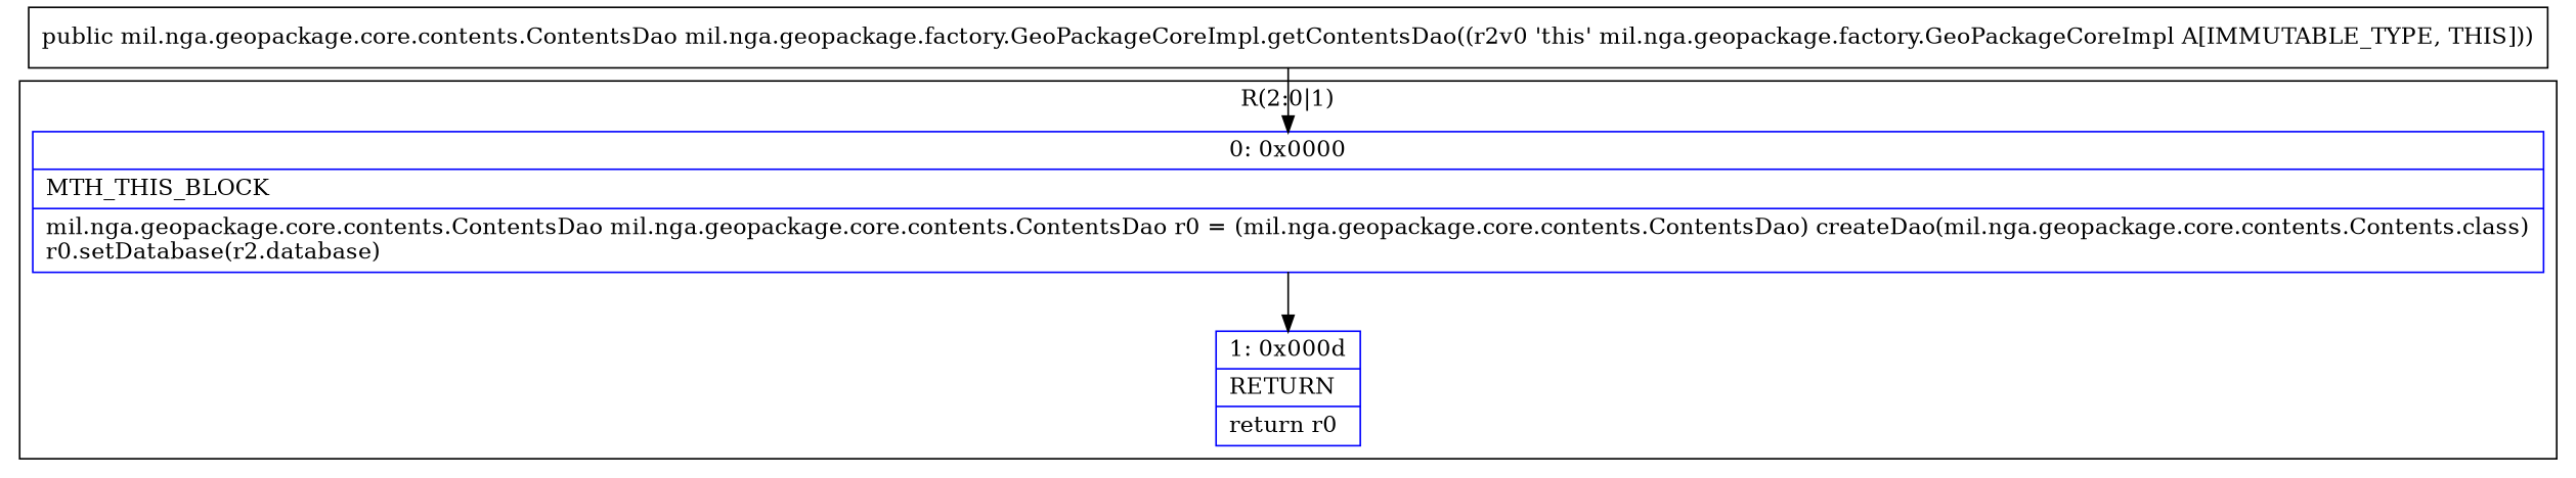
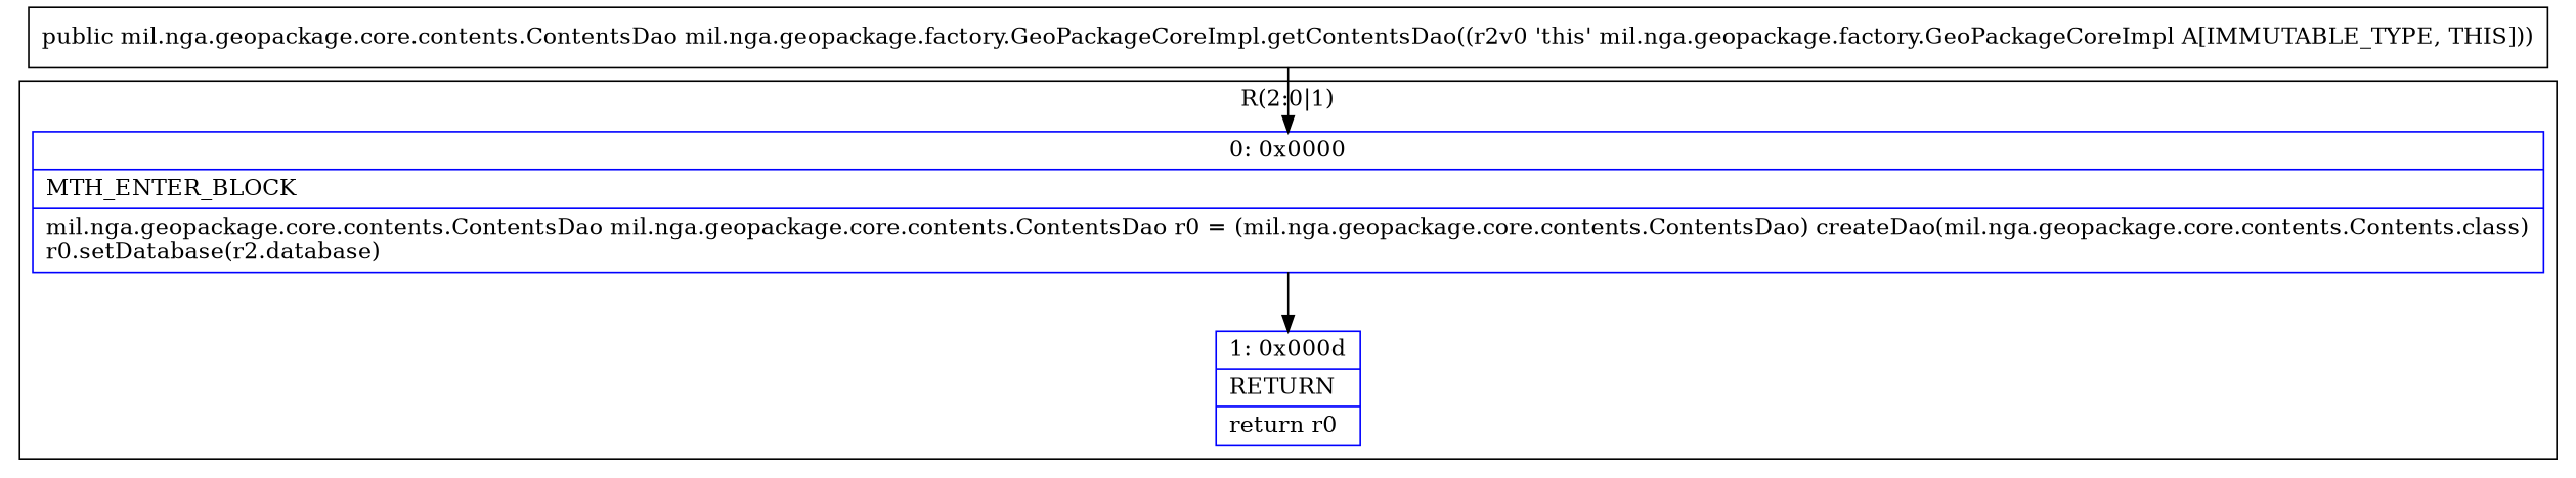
  digraph {
    node [color=blue shape=record]
-   n1 [label="{0\:\ 0x0000|MTH_THIS_BLOCK\l|mil.nga.geopackage.core.contents.ContentsDao mil.nga.geopackage.core.contents.ContentsDao r0 = (mil.nga.geopackage.core.contents.ContentsDao) createDao(mil.nga.geopackage.core.contents.Contents.class)\lr0.setDatabase(r2.database)\l}"]
+   n1 [label="{0\:\ 0x0000|MTH_ENTER_BLOCK\l|mil.nga.geopackage.core.contents.ContentsDao mil.nga.geopackage.core.contents.ContentsDao r0 = (mil.nga.geopackage.core.contents.ContentsDao) createDao(mil.nga.geopackage.core.contents.Contents.class)\lr0.setDatabase(r2.database)\l}"]
    n2 [label="{1\:\ 0x000d|RETURN\l|return r0\l}"]
    n3 [label="{public mil.nga.geopackage.core.contents.ContentsDao mil.nga.geopackage.factory.GeoPackageCoreImpl.getContentsDao((r2v0 'this' mil.nga.geopackage.factory.GeoPackageCoreImpl A[IMMUTABLE_TYPE, THIS])) }" color=""]
    subgraph cluster_1 {
      label="R(2:0|1)"
      n1
      n2
    }
    n1 -> n2
    n3 -> n1
  }
